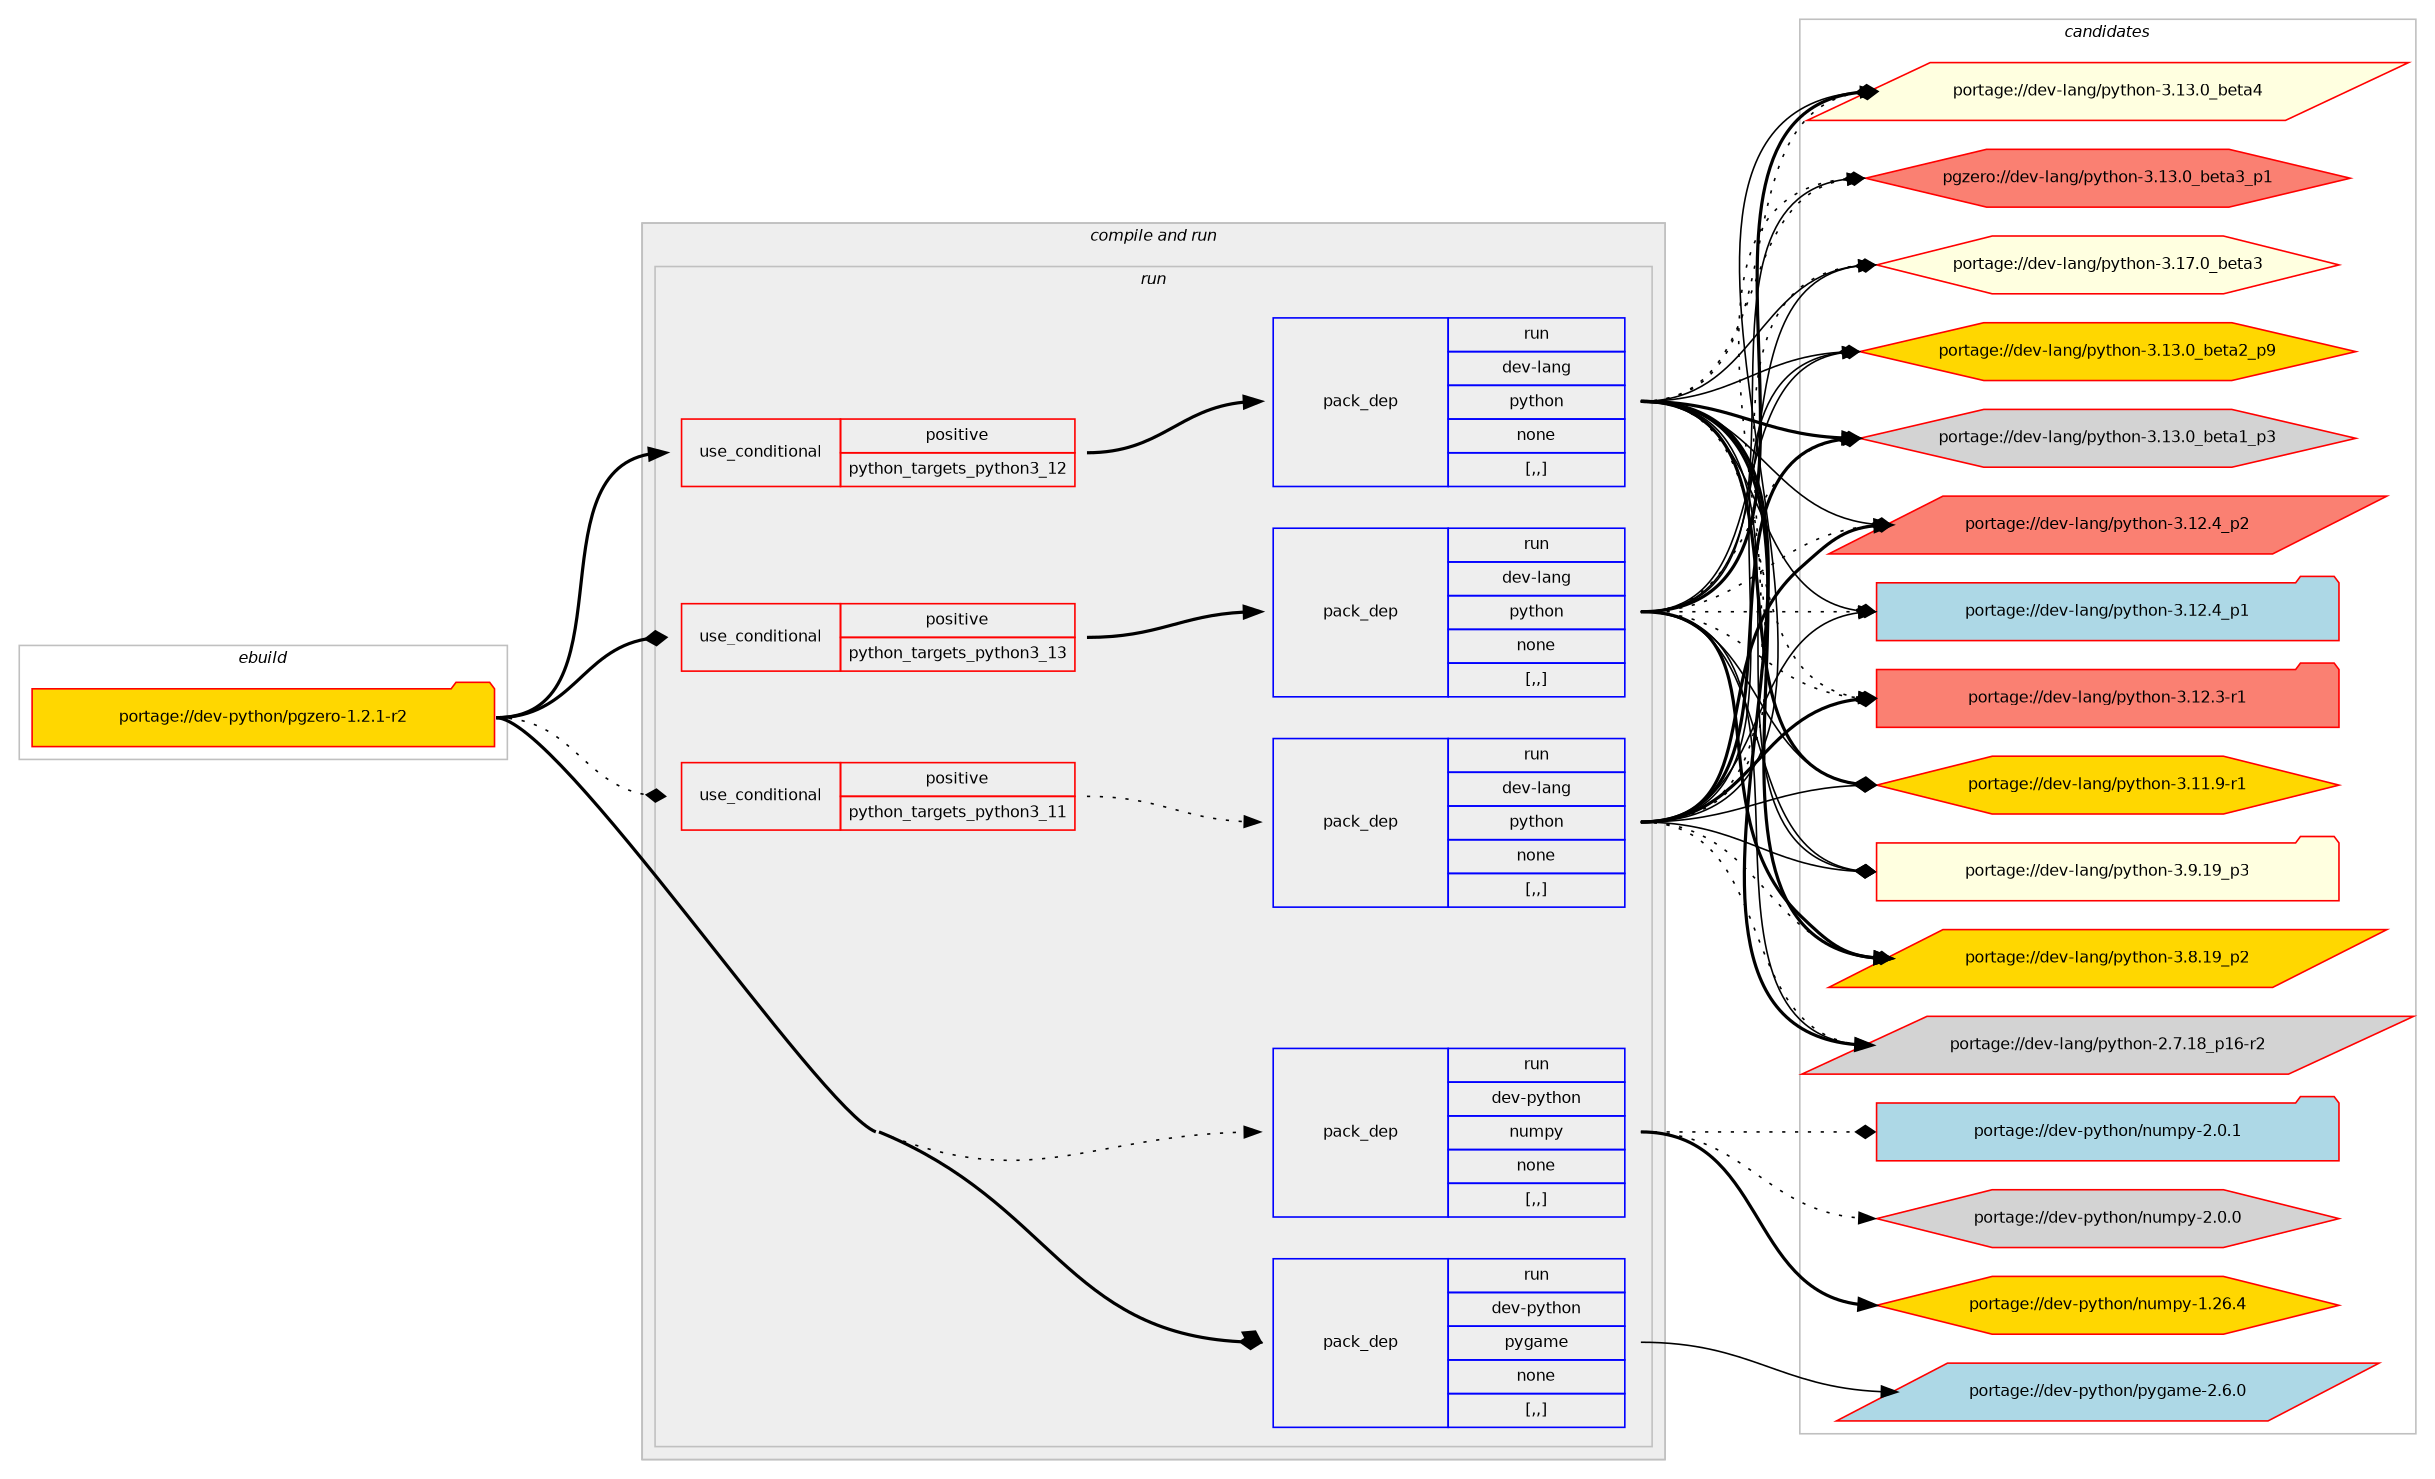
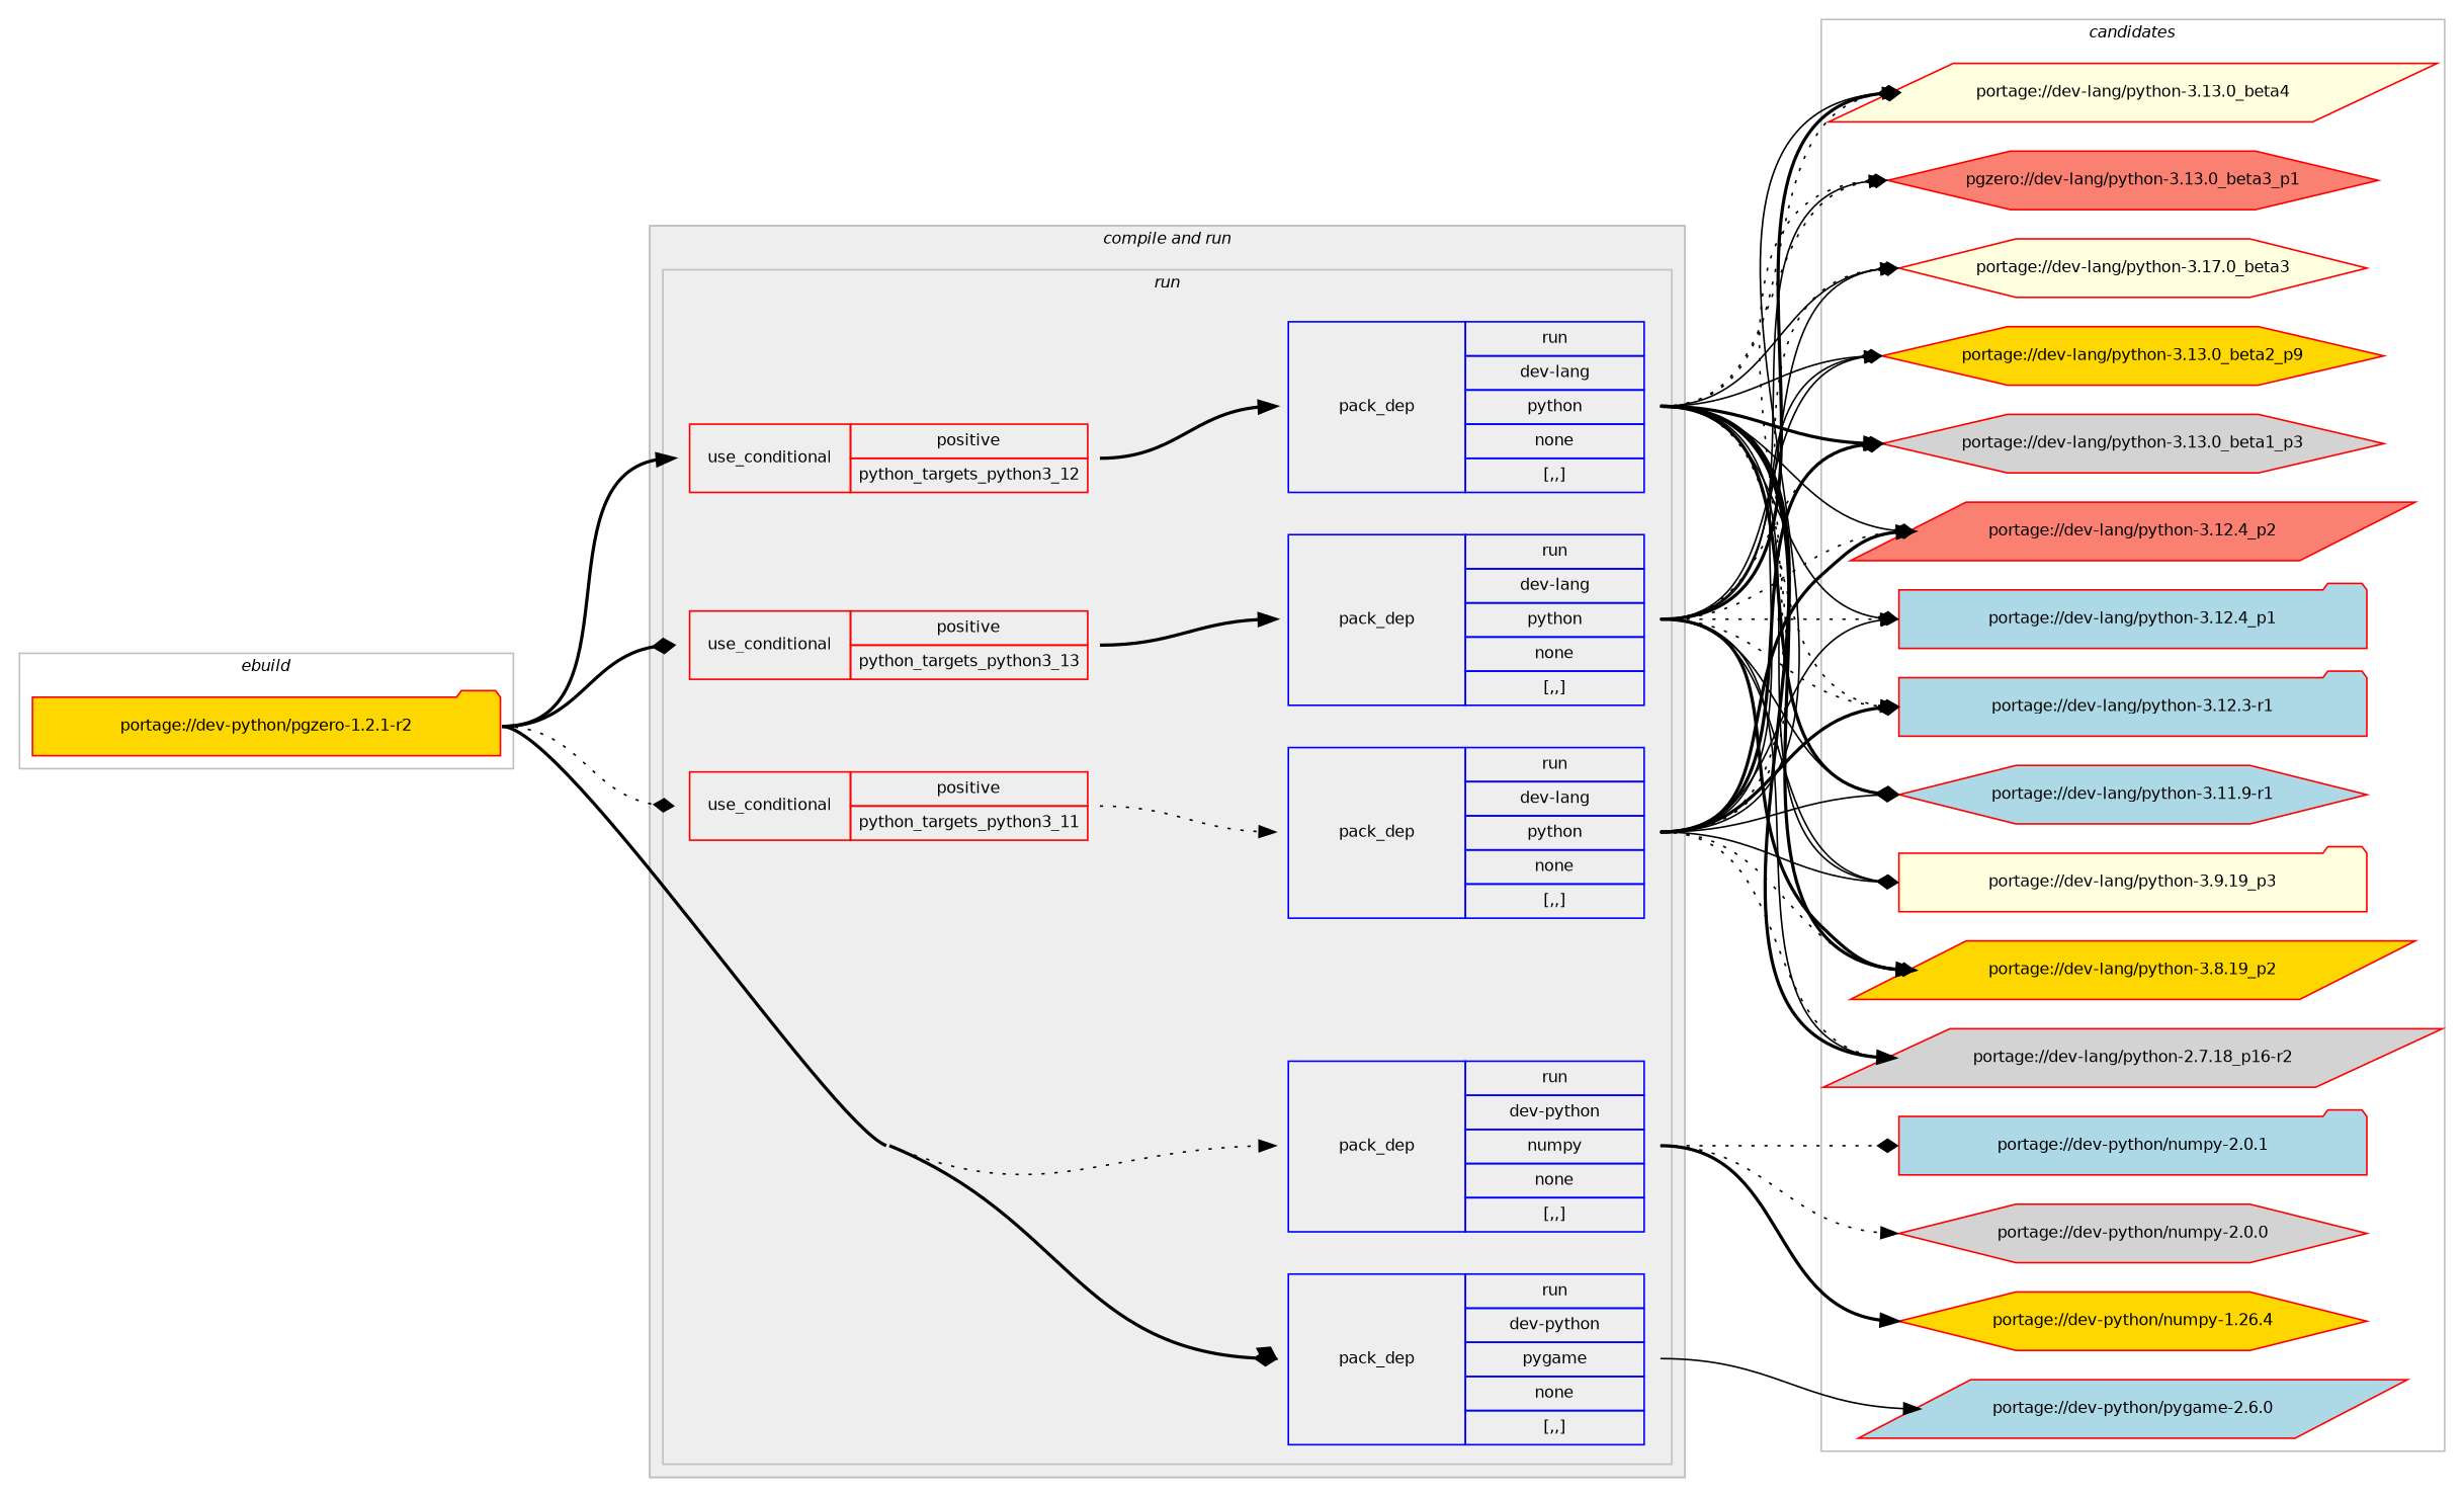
  digraph {
    compound=true
    concentrate=true
    fontname=Helvetica
    fontsize=10
    newrank=true
    rankdir=LR
    ranksep=1.5
    node [color=red fontname=Helvetica fontsize=10 shape=none style=filled]
    edge [arrowhead=normal headport=w style=solid tailport=e weight=100]
    n1 [fillcolor=gold label="portage://dev-python/pgzero-1.2.1-r2" shape=folder width=4]
    n2 [color=blue label=<<TABLE BORDER="0" CELLBORDER="1" CELLSPACING="0" CELLPADDING="4" WIDTH="220"><TR><TD ROWSPAN="6" CELLPADDING="30">pack_dep</TD></TR><TR><TD WIDTH="110">run</TD></TR><TR><TD>dev-lang</TD></TR><TR><TD>python</TD></TR><TR><TD>none</TD></TR><TR><TD>[,,]</TD></TR></TABLE>> style=""]
    n3 [label=<<TABLE BORDER="0" CELLBORDER="1" CELLSPACING="0" CELLPADDING="4"><TR><TD ROWSPAN="3" CELLPADDING="10">use_conditional</TD></TR><TR><TD>positive</TD></TR><TR><TD>python_targets_python3_11</TD></TR></TABLE>> style=""]
    n4 [color=blue label=<<TABLE BORDER="0" CELLBORDER="1" CELLSPACING="0" CELLPADDING="4" WIDTH="220"><TR><TD ROWSPAN="6" CELLPADDING="30">pack_dep</TD></TR><TR><TD WIDTH="110">run</TD></TR><TR><TD>dev-lang</TD></TR><TR><TD>python</TD></TR><TR><TD>none</TD></TR><TR><TD>[,,]</TD></TR></TABLE>> style=""]
    n5 [label=<<TABLE BORDER="0" CELLBORDER="1" CELLSPACING="0" CELLPADDING="4"><TR><TD ROWSPAN="3" CELLPADDING="10">use_conditional</TD></TR><TR><TD>positive</TD></TR><TR><TD>python_targets_python3_12</TD></TR></TABLE>> style=""]
    n6 [color=blue label=<<TABLE BORDER="0" CELLBORDER="1" CELLSPACING="0" CELLPADDING="4" WIDTH="220"><TR><TD ROWSPAN="6" CELLPADDING="30">pack_dep</TD></TR><TR><TD WIDTH="110">run</TD></TR><TR><TD>dev-lang</TD></TR><TR><TD>python</TD></TR><TR><TD>none</TD></TR><TR><TD>[,,]</TD></TR></TABLE>> style=""]
    n7 [label=<<TABLE BORDER="0" CELLBORDER="1" CELLSPACING="0" CELLPADDING="4"><TR><TD ROWSPAN="3" CELLPADDING="10">use_conditional</TD></TR><TR><TD>positive</TD></TR><TR><TD>python_targets_python3_13</TD></TR></TABLE>> style=""]
    n8 [color=blue label=<<TABLE BORDER="0" CELLBORDER="1" CELLSPACING="0" CELLPADDING="4" WIDTH="220"><TR><TD ROWSPAN="6" CELLPADDING="30">pack_dep</TD></TR><TR><TD WIDTH="110">run</TD></TR><TR><TD>dev-python</TD></TR><TR><TD>numpy</TD></TR><TR><TD>none</TD></TR><TR><TD>[,,]</TD></TR></TABLE>> style=""]
    n9 [color=blue label=<<TABLE BORDER="0" CELLBORDER="1" CELLSPACING="0" CELLPADDING="4" WIDTH="220"><TR><TD ROWSPAN="6" CELLPADDING="30">pack_dep</TD></TR><TR><TD WIDTH="110">run</TD></TR><TR><TD>dev-python</TD></TR><TR><TD>pygame</TD></TR><TR><TD>none</TD></TR><TR><TD>[,,]</TD></TR></TABLE>> style=""]
    n10 [fillcolor=lightyellow label="portage://dev-lang/python-3.13.0_beta4" shape=parallelogram width=4]
    n11 [fillcolor=salmon label="pgzero://dev-lang/python-3.13.0_beta3_p1" shape=hexagon width=4]
    n12 [fillcolor=lightyellow label="portage://dev-lang/python-3.17.0_beta3" shape=hexagon width=4]
    n13 [fillcolor=gold label="portage://dev-lang/python-3.13.0_beta2_p9" shape=hexagon width=4]
    n14 [fillcolor=lightgrey label="portage://dev-lang/python-3.13.0_beta1_p3" shape=hexagon width=4]
    n15 [fillcolor=salmon label="portage://dev-lang/python-3.12.4_p2" shape=parallelogram width=4]
    n16 [fillcolor=lightblue label="portage://dev-lang/python-3.12.4_p1" shape=folder width=4]
-   n17 [fillcolor=salmon label="portage://dev-lang/python-3.12.3-r1" shape=folder width=4]
-   n18 [fillcolor=gold label="portage://dev-lang/python-3.11.9-r1" shape=hexagon width=4]
+   n17 [fillcolor=lightblue label="portage://dev-lang/python-3.12.3-r1" shape=folder width=4]
+   n18 [fillcolor=lightblue label="portage://dev-lang/python-3.11.9-r1" shape=hexagon width=4]
    n19 [fillcolor=lightyellow label="portage://dev-lang/python-3.9.19_p3" shape=folder width=4]
    n20 [fillcolor=gold label="portage://dev-lang/python-3.8.19_p2" shape=parallelogram width=4]
    n21 [fillcolor=lightgrey label="portage://dev-lang/python-2.7.18_p16-r2" shape=parallelogram width=4]
    n22 [fillcolor=lightblue label="portage://dev-python/numpy-2.0.1" shape=folder width=4]
    n23 [fillcolor=lightgrey label="portage://dev-python/numpy-2.0.0" shape=hexagon width=4]
    n24 [fillcolor=gold label="portage://dev-python/numpy-1.26.4" shape=hexagon width=4]
    n25 [fillcolor=lightblue label="portage://dev-python/pygame-2.6.0" shape=parallelogram width=4]
    subgraph cluster_1 {
      color=gray
      label=<<i>dependencies</i>>
      subgraph cluster_2 {
        color=gray
        fillcolor="#eeeeee"
        label=<<i>compile</i>>
        style=filled
      }
      subgraph cluster_3 {
        color=gray
        fillcolor="#eeeeee"
        label=<<i>compile and run</i>>
        style=filled
      }
      subgraph cluster_4 {
        color=gray
        fillcolor="#eeeeee"
        label=<<i>run</i>>
        style=filled
        subgraph sub_5 {
          color=gray
          fillcolor="#eeeeee"
          label=<<i>run</i>>
          style=filled
          n3
          subgraph sub_6 {
            color=gray
            fillcolor="#eeeeee"
            label=<<i>run</i>>
            style=filled
            n2
          }
        }
        subgraph sub_7 {
          color=gray
          fillcolor="#eeeeee"
          label=<<i>run</i>>
          style=filled
          n5
          subgraph sub_8 {
            color=gray
            fillcolor="#eeeeee"
            label=<<i>run</i>>
            style=filled
            n4
          }
        }
        subgraph sub_9 {
          color=gray
          fillcolor="#eeeeee"
          label=<<i>run</i>>
          style=filled
          n7
          subgraph sub_10 {
            color=gray
            fillcolor="#eeeeee"
            label=<<i>run</i>>
            style=filled
            n6
          }
        }
        subgraph sub_11 {
          color=gray
          fillcolor="#eeeeee"
          label=<<i>run</i>>
          style=filled
          n8
        }
        subgraph sub_12 {
          color=gray
          fillcolor="#eeeeee"
          label=<<i>run</i>>
          style=filled
          n9
        }
      }
    }
    subgraph cluster_13 {
      color=gray
      label=<<i>ebuild</i>>
      n1
    }
    subgraph cluster_14 {
      color=gray
      label=<<i>candidates</i>>
      rank=same
      subgraph sub_15 {
        color=black
        label=<<i>candidates</i>>
        nodesep=1
        rank=same
        n10
        n11
        n12
        n13
        n14
        n15
        n16
        n17
        n18
        n19
        n20
        n21
      }
      subgraph sub_16 {
        color=black
        label=<<i>candidates</i>>
        nodesep=1
        rank=same
        n10
        n11
        n12
        n13
        n14
        n15
        n16
        n17
        n18
        n19
        n20
        n21
      }
      subgraph sub_17 {
        color=black
        label=<<i>candidates</i>>
        nodesep=1
        rank=same
        n10
        n11
        n12
        n13
        n14
        n15
        n16
        n17
        n18
        n19
        n20
        n21
      }
      subgraph sub_18 {
        color=black
        label=<<i>candidates</i>>
        nodesep=1
        rank=same
        n22
        n23
        n24
      }
      subgraph sub_19 {
        color=black
        label=<<i>candidates</i>>
        nodesep=1
        rank=same
        n25
      }
    }
    n1 -> n3 [arrowhead=diamond style=dotted weight=20]
    n1 -> n5 [style=bold weight=20]
    n1 -> n7 [arrowhead=diamond style=bold weight=20]
    n1 -> n8 [style=dotted weight=20]
    n1 -> n9 [arrowhead=diamond style=bold weight=20]
    n2 -> n10
    n2 -> n11 [arrowhead=diamond style=dotted]
    n2 -> n12 [style=dotted]
    n2 -> n13
    n2 -> n14 [arrowhead=diamond style=bold]
    n2 -> n15 [style=bold]
    n2 -> n16
    n2 -> n17 [arrowhead=diamond style=bold]
    n2 -> n18 [arrowhead=diamond]
    n2 -> n19 [arrowhead=diamond]
    n2 -> n20 [arrowhead=diamond style=dotted]
    n2 -> n21 [style=dotted]
    n3 -> n2 [style=dotted weight=20]
    n4 -> n10 [arrowhead=diamond style=dotted]
    n4 -> n11 [style=dotted]
    n4 -> n12 [arrowhead=diamond]
    n4 -> n13 [arrowhead=diamond]
    n4 -> n14 [style=bold]
    n4 -> n15 [arrowhead=diamond]
    n4 -> n16 [arrowhead=diamond]
    n4 -> n17 [style=dotted]
    n4 -> n18 [arrowhead=diamond style=bold]
    n4 -> n19 [arrowhead=diamond]
    n4 -> n20 [style=bold]
    n4 -> n21 [style=bold]
    n5 -> n4 [style=bold weight=20]
    n6 -> n10 [arrowhead=diamond style=bold]
    n6 -> n11
    n6 -> n12
    n6 -> n13
    n6 -> n14 [style=dotted]
    n6 -> n15 [arrowhead=diamond style=dotted]
    n6 -> n16 [style=dotted]
    n6 -> n17 [style=dotted]
    n6 -> n18 [arrowhead=diamond]
    n6 -> n19 [arrowhead=diamond]
    n6 -> n20 [style=bold]
    n6 -> n21
    n7 -> n6 [style=bold weight=20]
    n8 -> n22 [arrowhead=diamond style=dotted]
    n8 -> n23 [style=dotted]
    n8 -> n24 [style=bold]
    n9 -> n25
  }
